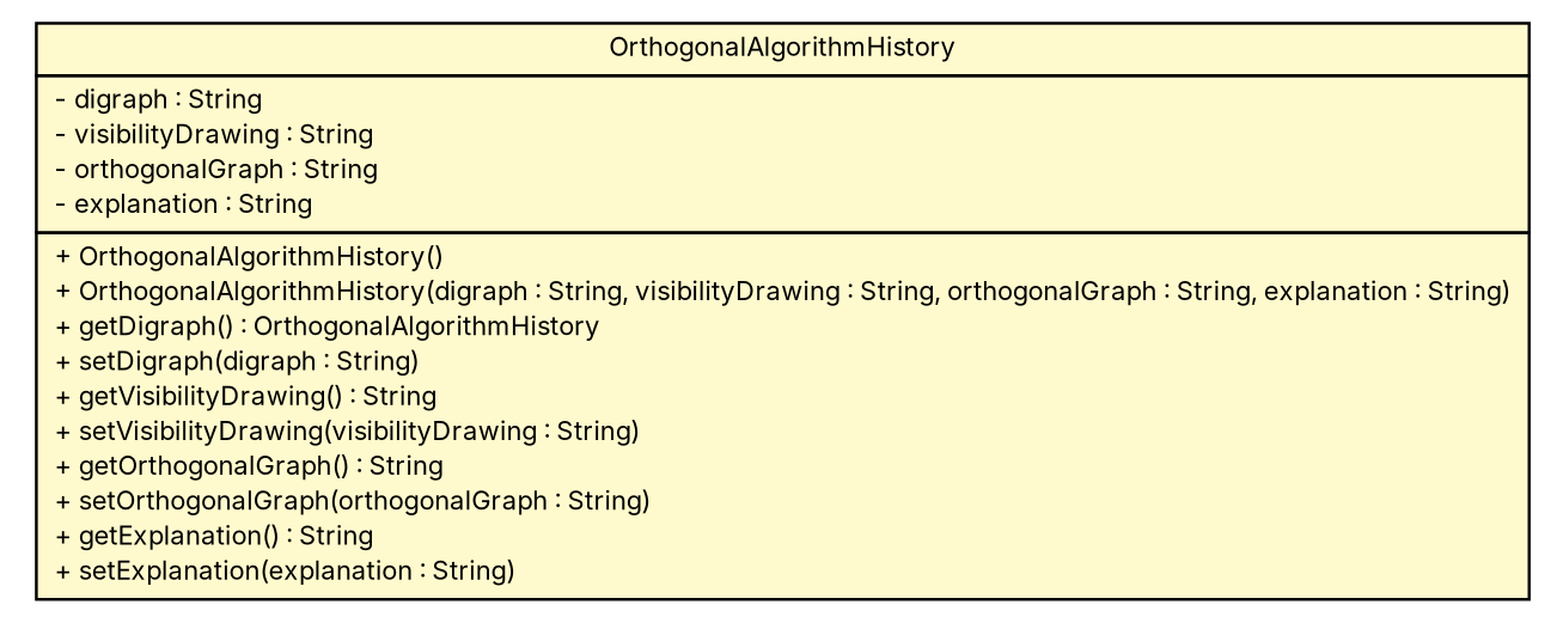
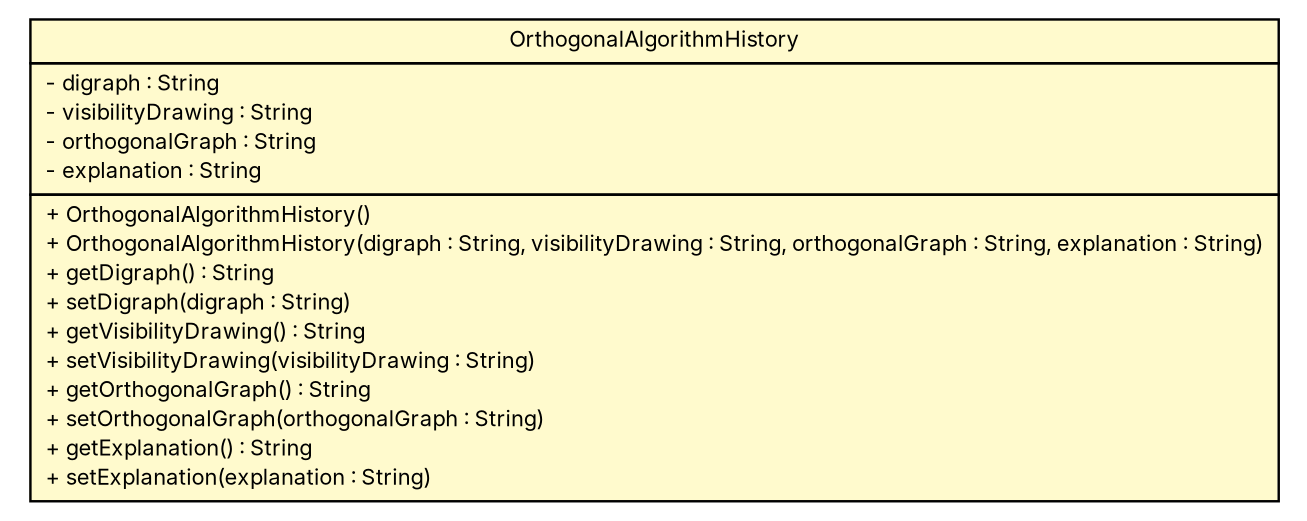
  digraph {
    nodesep=0.25
    ranksep=0.5
    fontname=Inter
-   n1 [fontcolor=black fontname=Inter fontsize=9.0 label=<<table title="pfc.models.algorithms.orthogonal.OrthogonalAlgorithmHistory" border="0" cellborder="1" cellspacing="0" cellpadding="2" port="p" bgcolor="lemonChiffon" href="./OrthogonalAlgorithmHistory.html"> 		<tr><td><table border="0" cellspacing="0" cellpadding="1"> <tr><td align="center" balign="center"> OrthogonalAlgorithmHistory </td></tr> 		</table></td></tr> 		<tr><td><table border="0" cellspacing="0" cellpadding="1"> <tr><td align="left" balign="left"> - digraph : String </td></tr> <tr><td align="left" balign="left"> - visibilityDrawing : String </td></tr> <tr><td align="left" balign="left"> - orthogonalGraph : String </td></tr> <tr><td align="left" balign="left"> - explanation : String </td></tr> 		</table></td></tr> 		<tr><td><table border="0" cellspacing="0" cellpadding="1"> <tr><td align="left" balign="left"> + OrthogonalAlgorithmHistory() </td></tr> <tr><td align="left" balign="left"> + OrthogonalAlgorithmHistory(digraph : String, visibilityDrawing : String, orthogonalGraph : String, explanation : String) </td></tr> <tr><td align="left" balign="left"> + getDigraph() : OrthogonalAlgorithmHistory </td></tr> <tr><td align="left" balign="left"> + setDigraph(digraph : String) </td></tr> <tr><td align="left" balign="left"> + getVisibilityDrawing() : String </td></tr> <tr><td align="left" balign="left"> + setVisibilityDrawing(visibilityDrawing : String) </td></tr> <tr><td align="left" balign="left"> + getOrthogonalGraph() : String </td></tr> <tr><td align="left" balign="left"> + setOrthogonalGraph(orthogonalGraph : String) </td></tr> <tr><td align="left" balign="left"> + getExplanation() : String </td></tr> <tr><td align="left" balign="left"> + setExplanation(explanation : String) </td></tr> 		</table></td></tr> 		</table>> shape=plaintext]
+   n1 [fontcolor=black fontname=Inter fontsize=9.0 label=<<table title="pfc.models.algorithms.orthogonal.OrthogonalAlgorithmHistory" border="0" cellborder="1" cellspacing="0" cellpadding="2" port="p" bgcolor="lemonChiffon" href="./OrthogonalAlgorithmHistory.html"> 		<tr><td><table border="0" cellspacing="0" cellpadding="1"> <tr><td align="center" balign="center"> OrthogonalAlgorithmHistory </td></tr> 		</table></td></tr> 		<tr><td><table border="0" cellspacing="0" cellpadding="1"> <tr><td align="left" balign="left"> - digraph : String </td></tr> <tr><td align="left" balign="left"> - visibilityDrawing : String </td></tr> <tr><td align="left" balign="left"> - orthogonalGraph : String </td></tr> <tr><td align="left" balign="left"> - explanation : String </td></tr> 		</table></td></tr> 		<tr><td><table border="0" cellspacing="0" cellpadding="1"> <tr><td align="left" balign="left"> + OrthogonalAlgorithmHistory() </td></tr> <tr><td align="left" balign="left"> + OrthogonalAlgorithmHistory(digraph : String, visibilityDrawing : String, orthogonalGraph : String, explanation : String) </td></tr> <tr><td align="left" balign="left"> + getDigraph() : String </td></tr> <tr><td align="left" balign="left"> + setDigraph(digraph : String) </td></tr> <tr><td align="left" balign="left"> + getVisibilityDrawing() : String </td></tr> <tr><td align="left" balign="left"> + setVisibilityDrawing(visibilityDrawing : String) </td></tr> <tr><td align="left" balign="left"> + getOrthogonalGraph() : String </td></tr> <tr><td align="left" balign="left"> + setOrthogonalGraph(orthogonalGraph : String) </td></tr> <tr><td align="left" balign="left"> + getExplanation() : String </td></tr> <tr><td align="left" balign="left"> + setExplanation(explanation : String) </td></tr> 		</table></td></tr> 		</table>> shape=plaintext]
  }
